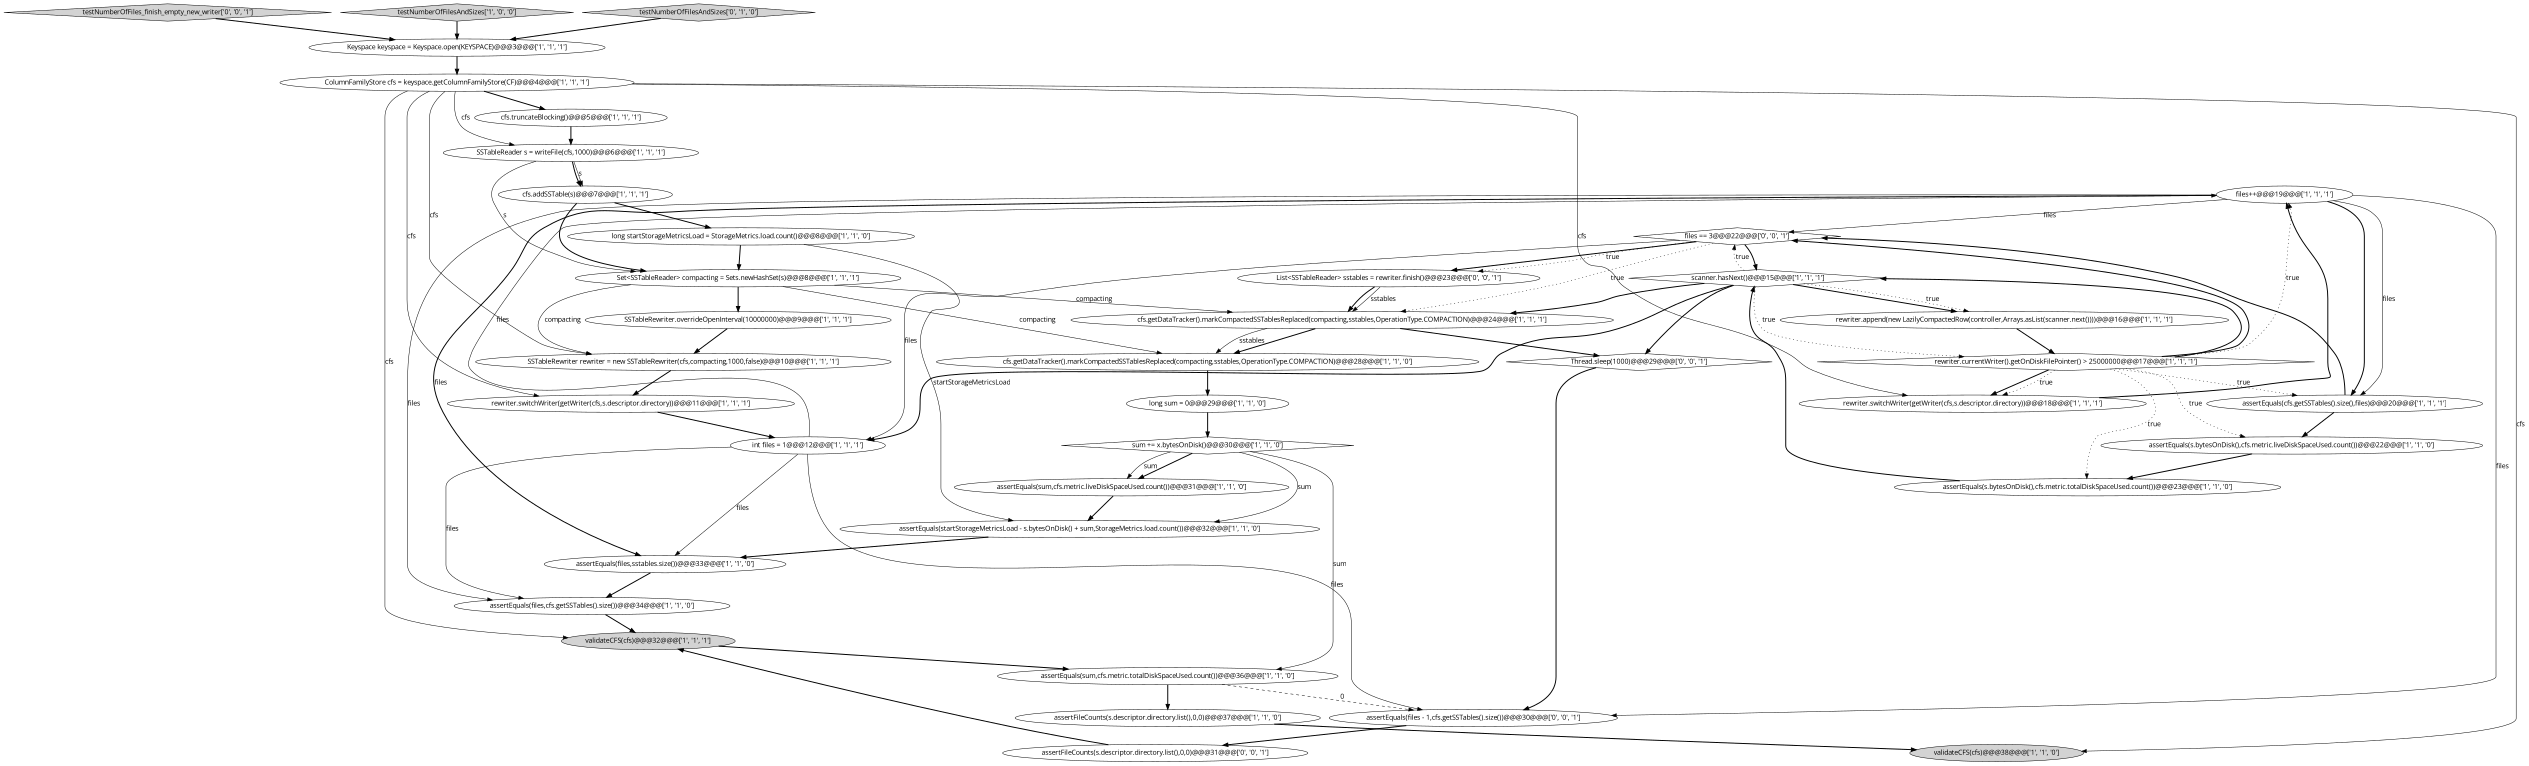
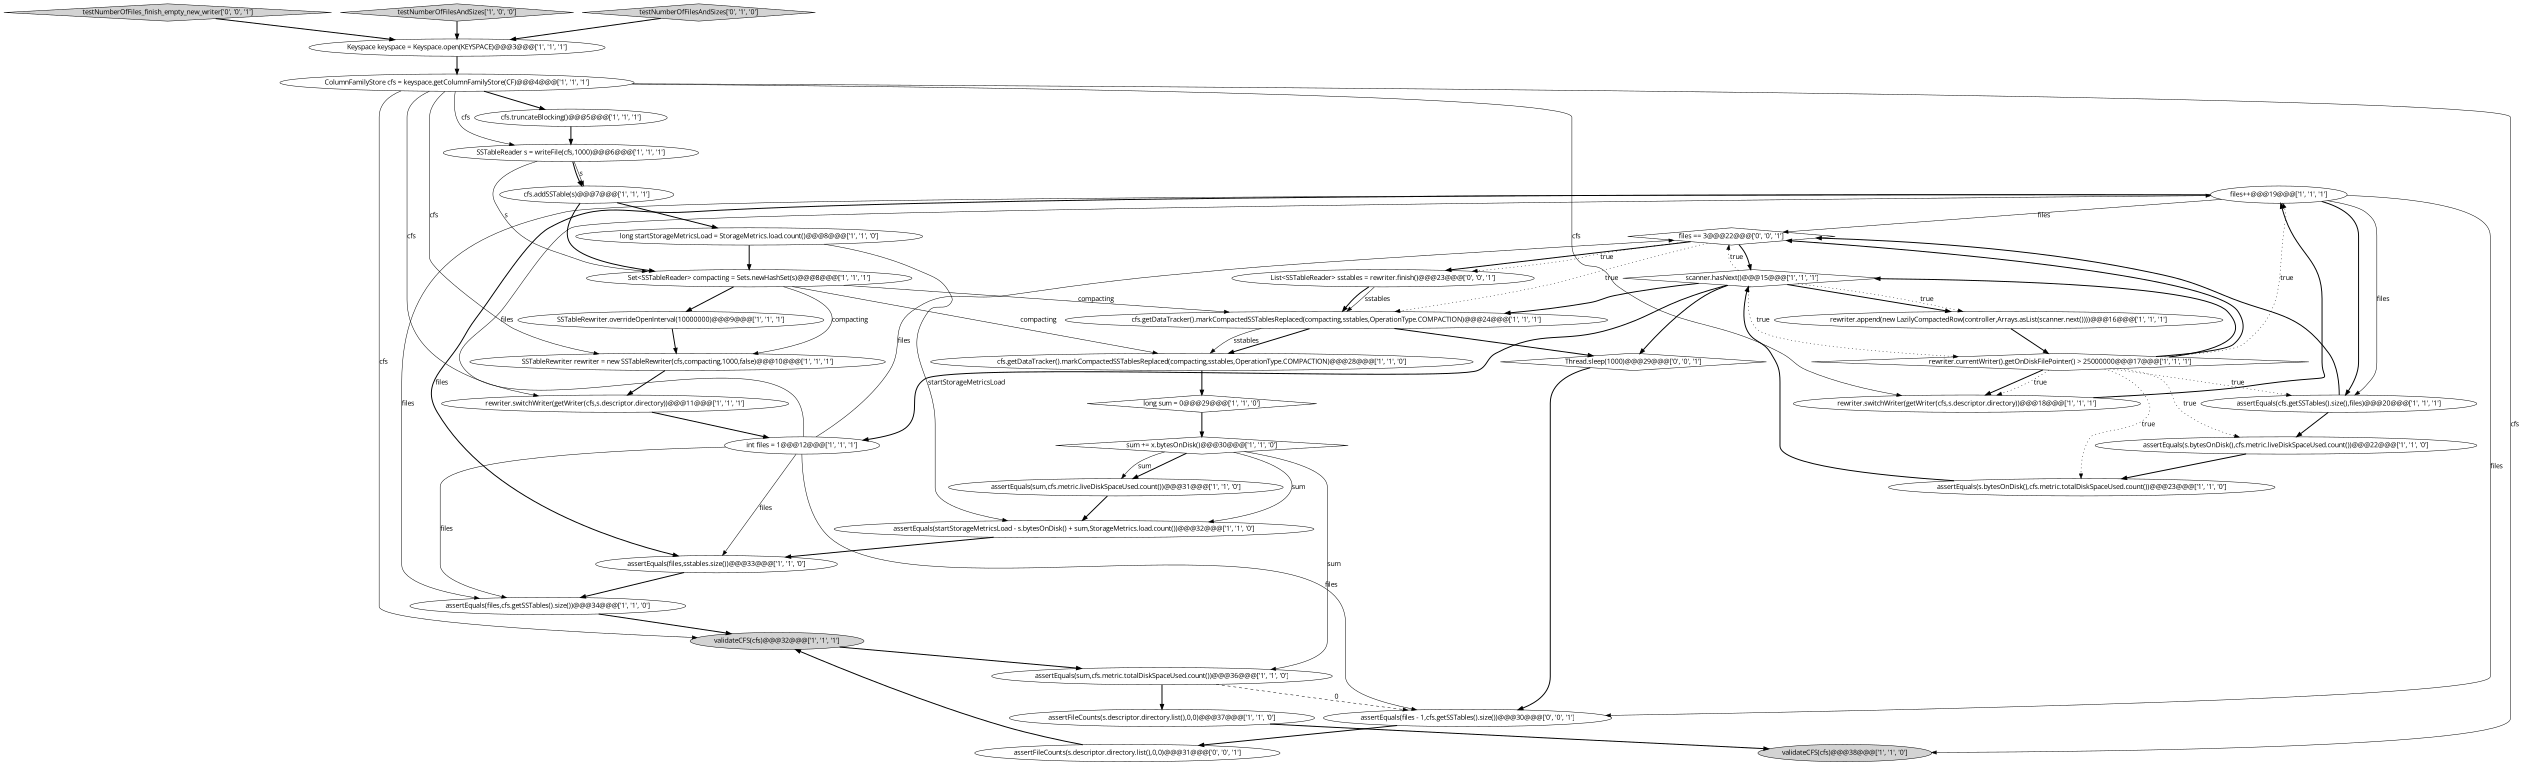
  digraph {
    fontname="Open Sans"
    node [fillcolor=white fontname="Open Sans" shape=ellipse style=filled]
    edge [fontname="Open Sans" style=bold]
    n1 [label="files++@@@19@@@['1', '1', '1']"]
    n2 [label="assertEquals(files,sstables.size())@@@33@@@['1', '1', '0']"]
    n3 [label="files == 3@@@22@@@['0', '0', '1']" shape=diamond]
    n4 [label="assertEquals(cfs.getSSTables().size(),files)@@@20@@@['1', '1', '1']"]
    n5 [label="assertEquals(files,cfs.getSSTables().size())@@@34@@@['1', '1', '0']"]
    n6 [label="assertEquals(files - 1,cfs.getSSTables().size())@@@30@@@['0', '0', '1']"]
    n7 [label="scanner.hasNext()@@@15@@@['1', '1', '1']" shape=diamond]
    n8 [label="List<SSTableReader> sstables = rewriter.finish()@@@23@@@['0', '0', '1']"]
    n9 [label="cfs.getDataTracker().markCompactedSSTablesReplaced(compacting,sstables,OperationType.COMPACTION)@@@24@@@['1', '1', '1']"]
    n10 [label="assertEquals(s.bytesOnDisk(),cfs.metric.liveDiskSpaceUsed.count())@@@22@@@['1', '1', '0']"]
    n11 [fillcolor=lightgray label="validateCFS(cfs)@@@32@@@['1', '1', '1']"]
    n12 [label="assertFileCounts(s.descriptor.directory.list(),0,0)@@@31@@@['0', '0', '1']"]
    n13 [label="assertEquals(sum,cfs.metric.totalDiskSpaceUsed.count())@@@36@@@['1', '1', '0']"]
    n14 [label="assertFileCounts(s.descriptor.directory.list(),0,0)@@@37@@@['1', '1', '0']"]
    n15 [fillcolor=lightgray label="validateCFS(cfs)@@@38@@@['1', '1', '0']"]
    n16 [label="SSTableReader s = writeFile(cfs,1000)@@@6@@@['1', '1', '1']"]
    n17 [label="Set<SSTableReader> compacting = Sets.newHashSet(s)@@@8@@@['1', '1', '1']"]
    n18 [label="cfs.addSSTable(s)@@@7@@@['1', '1', '1']"]
    n19 [label="SSTableRewriter.overrideOpenInterval(10000000)@@@9@@@['1', '1', '1']"]
    n20 [label="SSTableRewriter rewriter = new SSTableRewriter(cfs,compacting,1000,false)@@@10@@@['1', '1', '1']"]
    n21 [label="cfs.getDataTracker().markCompactedSSTablesReplaced(compacting,sstables,OperationType.COMPACTION)@@@28@@@['1', '1', '0']"]
    n22 [label="long startStorageMetricsLoad = StorageMetrics.load.count()@@@8@@@['1', '1', '0']"]
    n23 [label="rewriter.switchWriter(getWriter(cfs,s.descriptor.directory))@@@11@@@['1', '1', '1']"]
-   n24 [label="long sum = 0@@@29@@@['1', '1', '0']"]
+   n24 [label="long sum = 0@@@29@@@['1', '1', '0']" shape=diamond]
    n25 [label="sum += x.bytesOnDisk()@@@30@@@['1', '1', '0']" shape=diamond]
    n26 [label="cfs.truncateBlocking()@@@5@@@['1', '1', '1']"]
    n27 [label="int files = 1@@@12@@@['1', '1', '1']"]
    n28 [label="Thread.sleep(1000)@@@29@@@['0', '0', '1']" shape=diamond]
    n29 [label="rewriter.append(new LazilyCompactedRow(controller,Arrays.asList(scanner.next())))@@@16@@@['1', '1', '1']"]
    n30 [label="rewriter.currentWriter().getOnDiskFilePointer() > 25000000@@@17@@@['1', '1', '1']" shape=diamond]
    n31 [label="assertEquals(startStorageMetricsLoad - s.bytesOnDisk() + sum,StorageMetrics.load.count())@@@32@@@['1', '1', '0']"]
    n32 [label="assertEquals(s.bytesOnDisk(),cfs.metric.totalDiskSpaceUsed.count())@@@23@@@['1', '1', '0']"]
    n33 [fillcolor=lightgray label="testNumberOfFiles_finish_empty_new_writer['0', '0', '1']" shape=diamond]
    n34 [label="Keyspace keyspace = Keyspace.open(KEYSPACE)@@@3@@@['1', '1', '1']"]
    n35 [label="ColumnFamilyStore cfs = keyspace.getColumnFamilyStore(CF)@@@4@@@['1', '1', '1']"]
    n36 [label="assertEquals(sum,cfs.metric.liveDiskSpaceUsed.count())@@@31@@@['1', '1', '0']"]
    n37 [label="rewriter.switchWriter(getWriter(cfs,s.descriptor.directory))@@@18@@@['1', '1', '1']"]
    n38 [fillcolor=lightgray label="testNumberOfFilesAndSizes['1', '0', '0']" shape=diamond]
    n39 [fillcolor=lightgray label="testNumberOfFilesAndSizes['0', '1', '0']" shape=diamond]
    n1 -> n2 [label=files]
    n1 -> n3 [label=files style=solid]
    n1 -> n4 [label=files style=solid]
    n1 -> n4
    n1 -> n5 [label=files style=solid]
    n1 -> n6 [label=files style=solid]
    n2 -> n5
    n3 -> n7
    n3 -> n8
    n3 -> n8 [label=true style=dotted]
    n3 -> n9 [label=true style=dotted]
    n4 -> n3
    n4 -> n10
    n5 -> n11
    n6 -> n12
    n7 -> n3 [label=true style=dotted]
    n7 -> n9
    n7 -> n27
    n7 -> n28
    n7 -> n29
    n7 -> n29 [label=true style=dotted]
    n7 -> n30 [label=true style=dotted]
    n8 -> n9
    n8 -> n9 [label=sstables style=solid]
    n9 -> n21
    n9 -> n21 [label=sstables style=solid]
    n9 -> n28
    n10 -> n32
    n11 -> n13
    n12 -> n11
    n13 -> n6 [label=0 style=dashed]
    n13 -> n14
    n14 -> n15
    n16 -> n17 [label=s style=solid]
    n16 -> n18 [label=s style=solid]
    n16 -> n18
    n17 -> n9 [label=compacting style=solid]
    n17 -> n19
    n17 -> n20 [label=compacting style=solid]
    n17 -> n21 [label=compacting style=solid]
    n18 -> n17
    n18 -> n22
    n19 -> n20
    n20 -> n23
    n21 -> n24
    n22 -> n17
    n22 -> n31 [label=startStorageMetricsLoad style=solid]
    n23 -> n27
    n24 -> n25
    n25 -> n13 [label=sum style=solid]
    n25 -> n31 [label=sum style=solid]
    n25 -> n36
    n25 -> n36 [label=sum style=solid]
    n26 -> n16
    n27 -> n1 [label=files style=solid]
    n27 -> n2 [label=files style=solid]
-   n3 -> n27 [label=files style=solid]
+   n27 -> n3 [label=files style=solid]
    n27 -> n5 [label=files style=solid]
    n27 -> n6 [label=files style=solid]
    n28 -> n6
    n29 -> n30
    n30 -> n1 [label=true style=dotted]
    n30 -> n3
    n30 -> n4 [label=true style=dotted]
    n30 -> n7
    n30 -> n10 [label=true style=dotted]
    n30 -> n32 [label=true style=dotted]
    n30 -> n37
    n30 -> n37 [label=true style=dotted]
    n31 -> n2
    n32 -> n7
    n33 -> n34
    n34 -> n35
    n35 -> n11 [label=cfs style=solid]
    n35 -> n15 [label=cfs style=solid]
    n35 -> n16 [label=cfs style=solid]
    n35 -> n20 [label=cfs style=solid]
    n35 -> n23 [label=cfs style=solid]
    n35 -> n26
    n35 -> n37 [label=cfs style=solid]
    n36 -> n31
    n37 -> n1
    n38 -> n34
    n39 -> n34
  }
